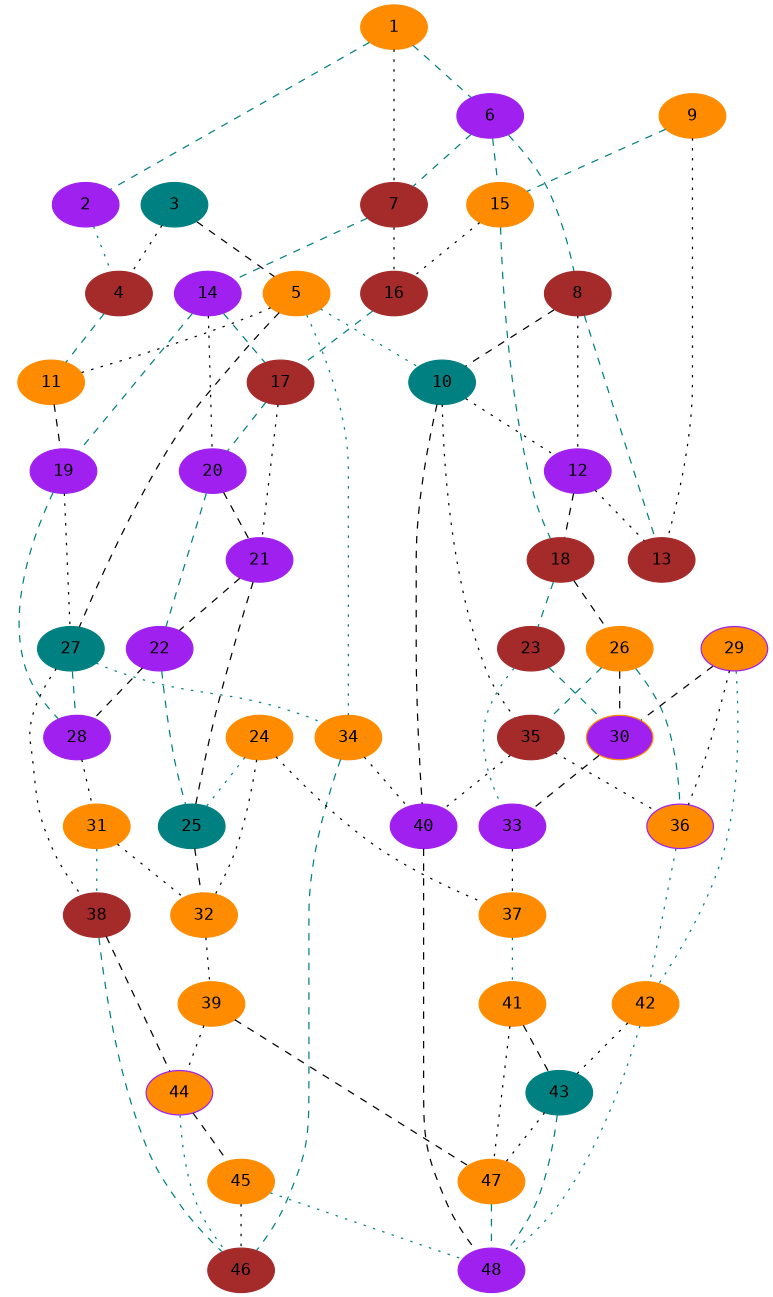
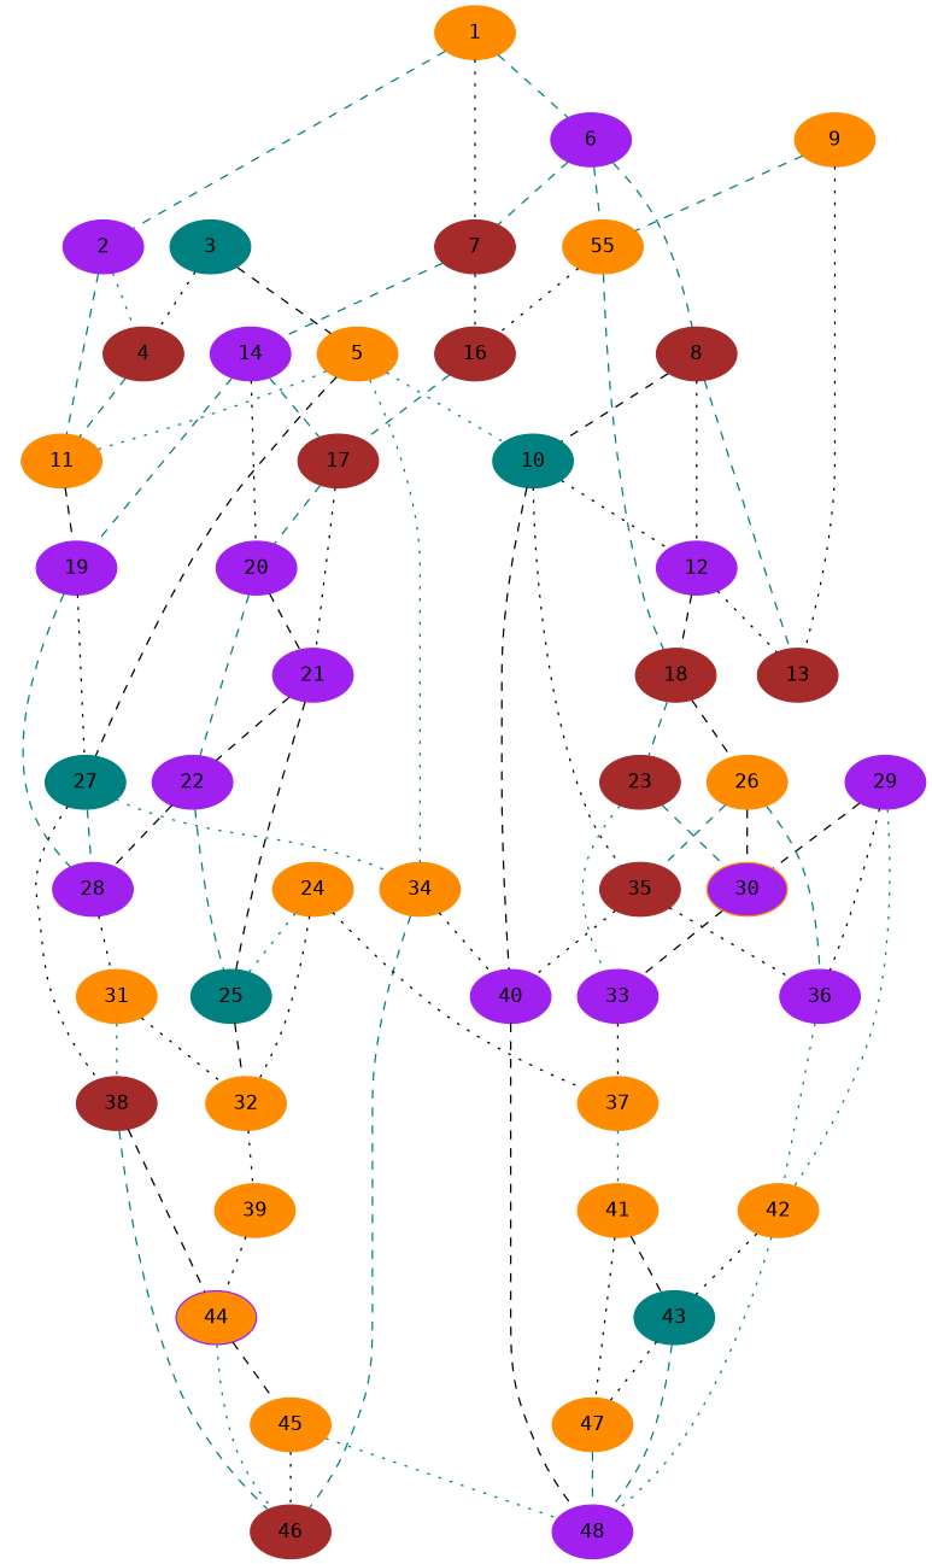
  graph {
    fontname="DejaVu Sans Mono"
    node [color=darkorange fontname="DejaVu Sans Mono" style=filled]
    edge [color=black fontname="DejaVu Sans Mono" style=dashed weight=1.0]
    2 [color=purple]
    1
    6 [color=purple]
    7 [color=brown]
    4 [color=brown]
    11
    8 [color=brown]
-   15
+   15 [label=55]
    14 [color=purple]
    16 [color=brown]
    19 [color=purple]
    3 [color=teal]
    5
    10 [color=teal]
    27 [color=teal]
    34
    12 [color=purple]
    35 [color=brown]
    40 [color=purple]
    28 [color=purple]
    38 [color=brown]
    46 [color=brown]
    13 [color=brown]
    18 [color=brown]
    17 [color=brown]
    20 [color=purple]
    9
-   36 [color=purple fillcolor=darkorange]
+   36 [color=purple]
    48 [color=purple]
    23 [color=brown]
    26
    21 [color=purple]
    22 [color=purple]
    25 [color=teal]
    30 [fillcolor=purple]
    33 [color=purple]
    31
    32
    37
    24
    39
    41
    42
    44 [color=purple fillcolor=darkorange]
-   29 [color=purple fillcolor=darkorange]
+   29 [color=purple]
    43 [color=teal]
    47
    45
    2 -- 4 [color=teal style=dotted]
+   2 -- 11 [color=teal]
    1 -- 2 [color=teal]
    1 -- 6 [color=teal]
    1 -- 7 [style=dotted]
    6 -- 7 [color=teal]
    6 -- 8 [color=teal]
    6 -- 15 [color=teal]
    7 -- 14 [color=teal]
    7 -- 16 [style=dotted]
    4 -- 11 [color=teal]
    11 -- 19
    8 -- 10
    8 -- 12 [style=dotted]
    8 -- 13 [color=teal]
    15 -- 16 [style=dotted]
    15 -- 18 [color=teal]
    14 -- 19 [color=teal]
    14 -- 17 [color=teal]
    14 -- 20 [style=dotted]
    16 -- 17 [color=teal]
    19 -- 27 [style=dotted]
    19 -- 28 [color=teal]
    3 -- 4 [style=dotted weight=2.0]
    3 -- 5
-   5 -- 11 [style=dotted]
+   5 -- 11 [color=teal style=dotted]
    5 -- 10 [color=teal style=dotted]
    5 -- 27
    5 -- 34 [color=teal style=dotted]
    10 -- 12 [style=dotted]
    10 -- 35 [style=dotted]
    10 -- 40
    27 -- 34 [color=teal style=dotted]
    27 -- 28 [color=teal]
    27 -- 38 [style=dotted]
    34 -- 40 [style=dotted]
    34 -- 46 [color=teal weight=2.0]
    12 -- 13 [style=dotted]
    12 -- 18
    35 -- 40 [style=dotted]
    35 -- 36 [style=dotted]
    40 -- 48
    28 -- 31 [style=dotted]
    38 -- 46 [color=teal]
    38 -- 44
    18 -- 23 [color=teal]
    18 -- 26
    17 -- 20 [color=teal]
    17 -- 21 [style=dotted]
    20 -- 21
    20 -- 22 [color=teal]
    9 -- 15 [color=teal]
    9 -- 13 [style=dotted weight=2.0]
    36 -- 42 [color=teal style=dotted]
    23 -- 30 [color=teal]
    23 -- 33 [color=teal style=dotted]
    26 -- 35 [color=teal]
    26 -- 36 [color=teal]
    26 -- 30
    21 -- 22
    21 -- 25
    22 -- 28
    22 -- 25 [color=teal]
    25 -- 32
    30 -- 33
    33 -- 37 [style=dotted weight=2.0]
    31 -- 38 [color=teal style=dotted]
    31 -- 32 [style=dotted]
    32 -- 39 [style=dotted]
    37 -- 41 [color=teal style=dotted]
    24 -- 25 [color=teal style=dotted]
    24 -- 32 [style=dotted]
    24 -- 37 [style=dotted]
    39 -- 44 [style=dotted]
-   39 -- 47
    41 -- 43
    41 -- 47 [style=dotted]
    42 -- 48 [color=teal style=dotted]
    42 -- 43 [style=dotted]
    44 -- 46 [color=teal style=dotted]
    44 -- 45
    29 -- 36 [style=dotted]
    29 -- 30
    29 -- 42 [color=teal style=dotted]
    43 -- 48 [color=teal]
    43 -- 47 [style=dotted]
    47 -- 48 [color=teal]
    45 -- 46 [style=dotted]
    45 -- 48 [color=teal style=dotted]
  }
